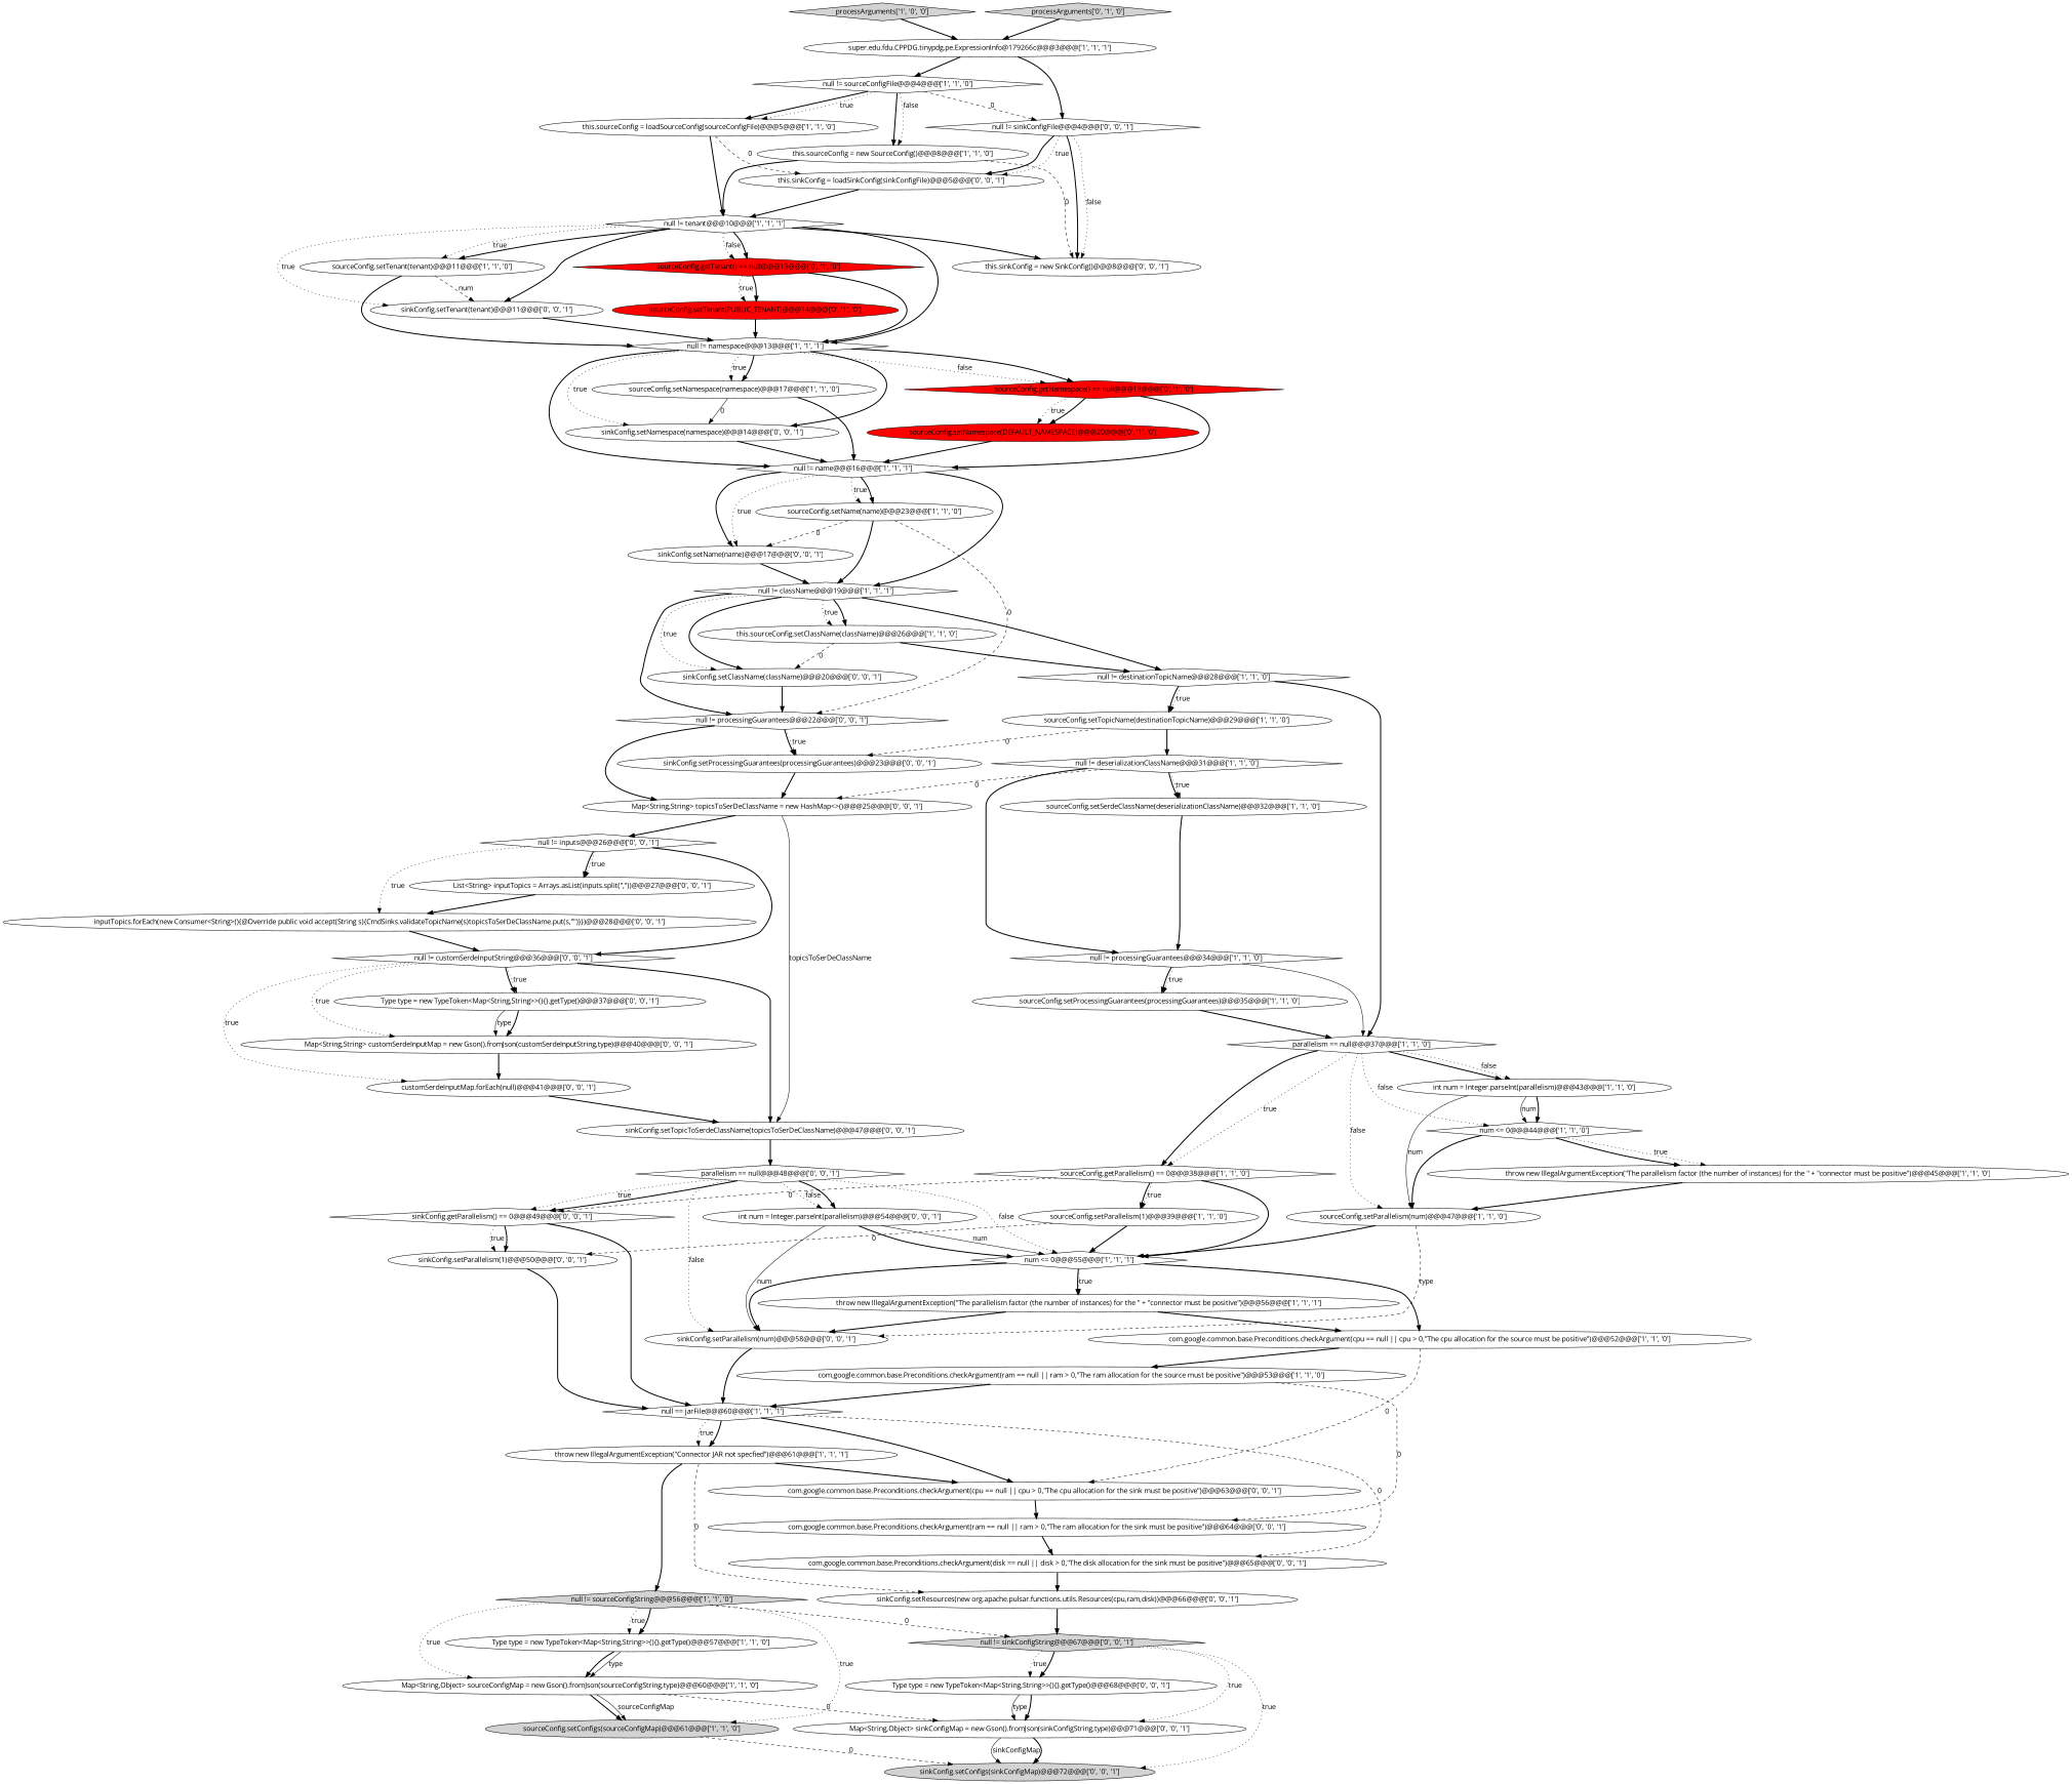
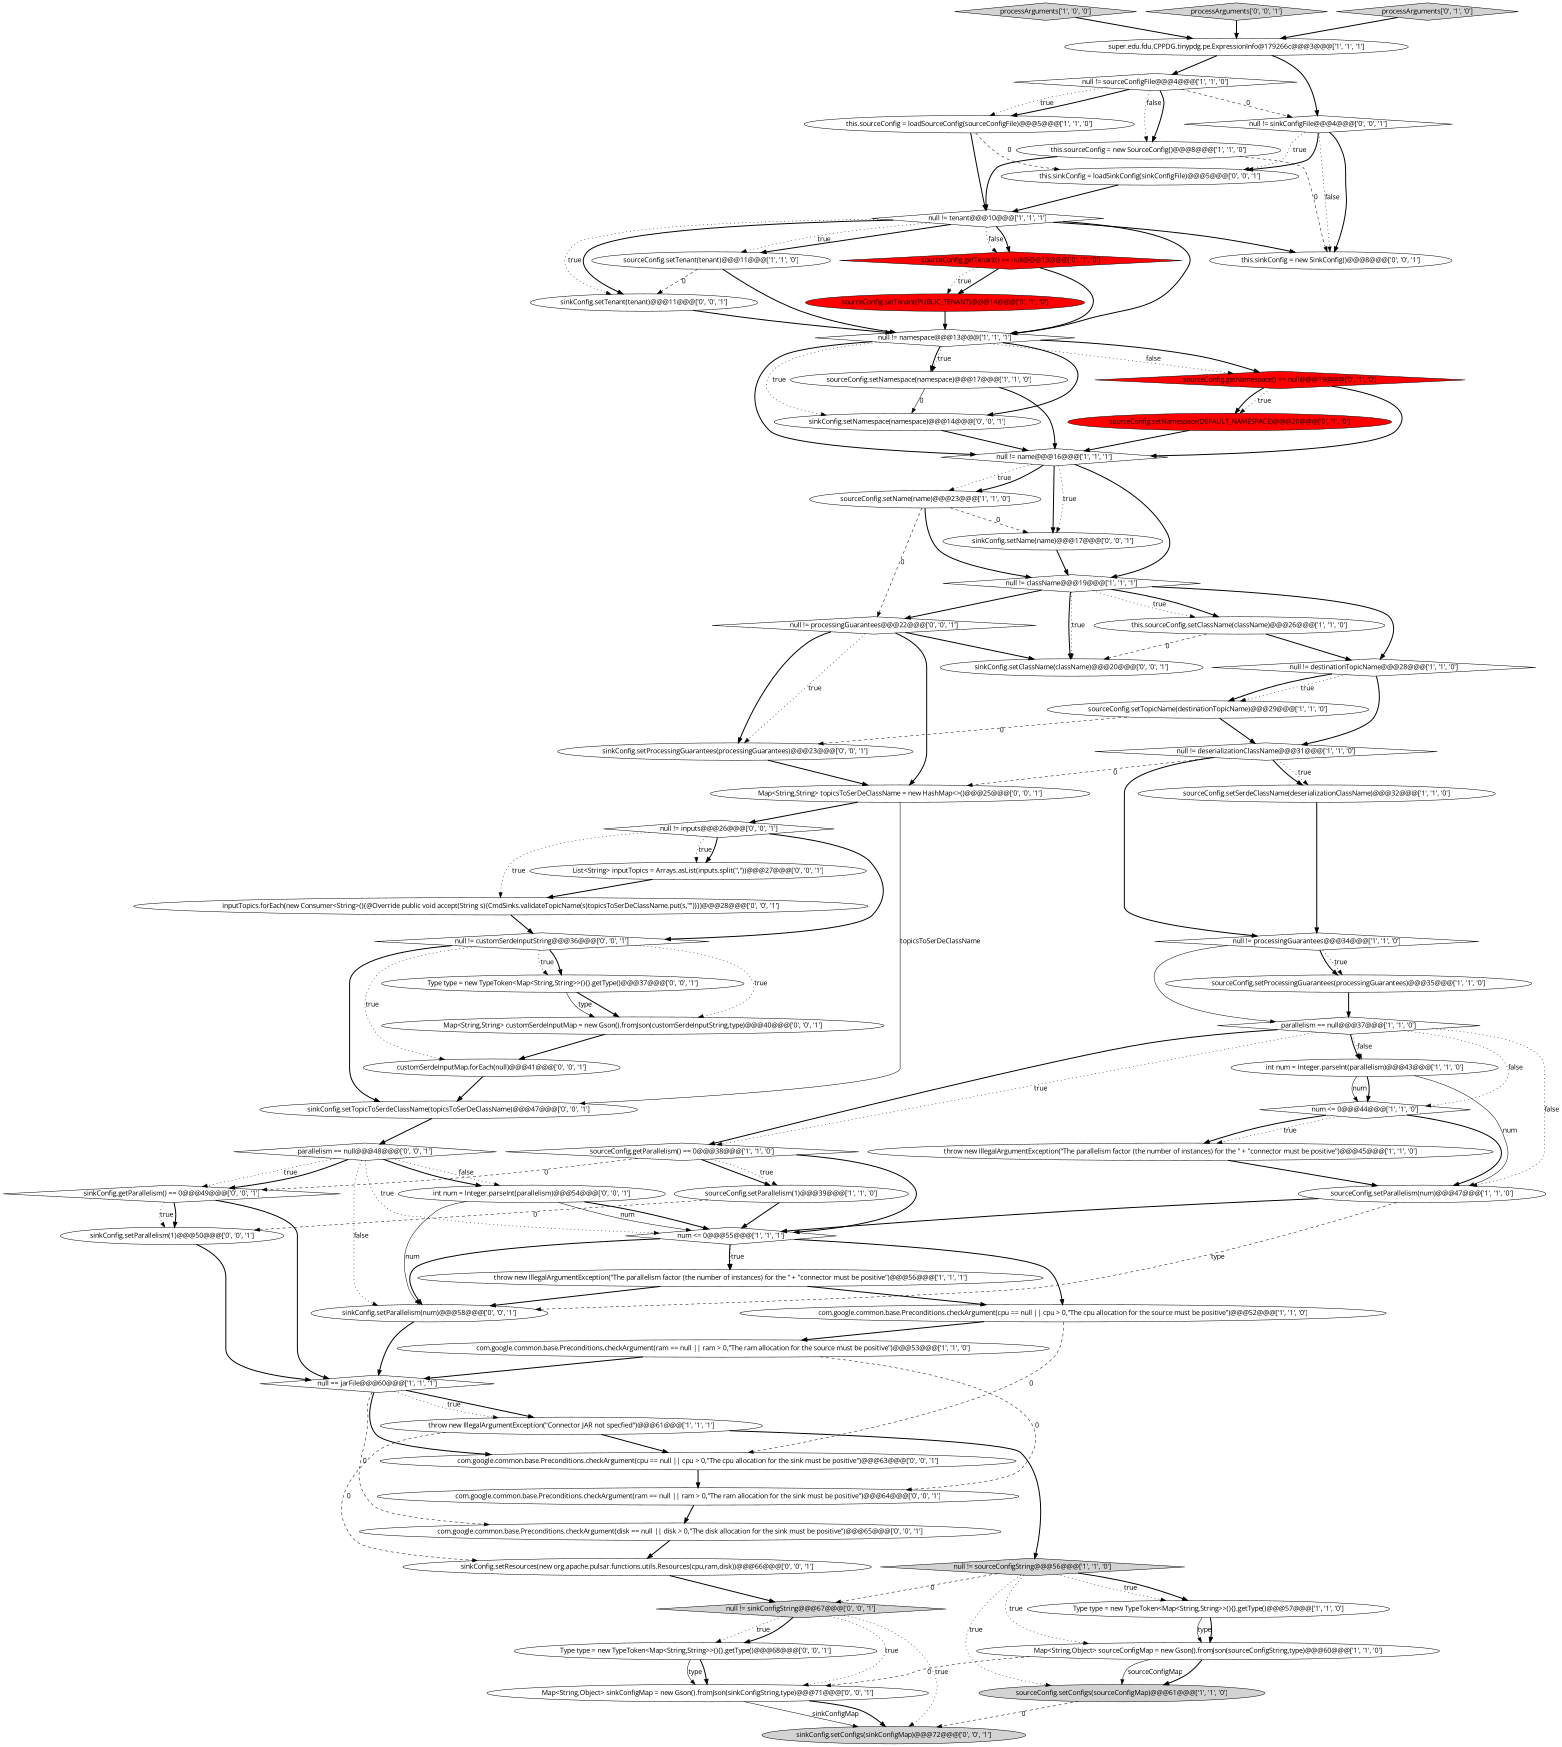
  digraph {
    fontname="Open Sans"
    node [fillcolor=white fontname="Open Sans" shape=ellipse style=filled]
    edge [fontname="Open Sans" style=bold]
    n1 [fillcolor=lightgray label="sourceConfig.setConfigs(sourceConfigMap)@@@61@@@['1', '1', '0']"]
    n2 [fillcolor=lightgray label="sinkConfig.setConfigs(sinkConfigMap)@@@72@@@['0', '0', '1']"]
    n3 [label="inputTopics.forEach(new Consumer<String>(){@Override public void accept(String s){CmdSinks.validateTopicName(s)topicsToSerDeClassName.put(s,\"\")}})@@@28@@@['0', '0', '1']"]
    n4 [label="null != customSerdeInputString@@@36@@@['0', '0', '1']" shape=diamond]
    n5 [label="customSerdeInputMap.forEach(null)@@@41@@@['0', '0', '1']"]
    n6 [label="sinkConfig.setTopicToSerdeClassName(topicsToSerDeClassName)@@@47@@@['0', '0', '1']"]
    n7 [label="Type type = new TypeToken<Map<String,String>>(){}.getType()@@@37@@@['0', '0', '1']"]
    n8 [label="Map<String,String> customSerdeInputMap = new Gson().fromJson(customSerdeInputString,type)@@@40@@@['0', '0', '1']"]
    n9 [label="null == jarFile@@@60@@@['1', '1', '1']" shape=diamond]
    n10 [label="throw new IllegalArgumentException(\"Connector JAR not specfied\")@@@61@@@['1', '1', '1']"]
    n11 [label="com.google.common.base.Preconditions.checkArgument(disk == null || disk > 0,\"The disk allocation for the sink must be positive\")@@@65@@@['0', '0', '1']"]
    n12 [label="com.google.common.base.Preconditions.checkArgument(cpu == null || cpu > 0,\"The cpu allocation for the sink must be positive\")@@@63@@@['0', '0', '1']"]
    n13 [label="sinkConfig.setResources(new org.apache.pulsar.functions.utils.Resources(cpu,ram,disk))@@@66@@@['0', '0', '1']"]
    n14 [fillcolor=lightgray label="null != sourceConfigString@@@56@@@['1', '1', '0']" shape=diamond]
    n15 [label="com.google.common.base.Preconditions.checkArgument(ram == null || ram > 0,\"The ram allocation for the sink must be positive\")@@@64@@@['0', '0', '1']"]
    n16 [fillcolor=lightgray label="null != sinkConfigString@@@67@@@['0', '0', '1']" shape=diamond]
    n17 [label="Type type = new TypeToken<Map<String,String>>(){}.getType()@@@68@@@['0', '0', '1']"]
    n18 [label="Map<String,Object> sinkConfigMap = new Gson().fromJson(sinkConfigString,type)@@@71@@@['0', '0', '1']"]
    n19 [label="null != sinkConfigFile@@@4@@@['0', '0', '1']" shape=diamond]
    n20 [label="this.sinkConfig = loadSinkConfig(sinkConfigFile)@@@5@@@['0', '0', '1']"]
    n21 [label="this.sinkConfig = new SinkConfig()@@@8@@@['0', '0', '1']"]
    n22 [label="null != tenant@@@10@@@['1', '1', '1']" shape=diamond]
    n23 [label="sinkConfig.setParallelism(1)@@@50@@@['0', '0', '1']"]
    n24 [label="null != destinationTopicName@@@28@@@['1', '1', '0']" shape=diamond]
    n25 [label="null != deserializationClassName@@@31@@@['1', '1', '0']" shape=diamond]
    n26 [label="sourceConfig.setTopicName(destinationTopicName)@@@29@@@['1', '1', '0']"]
    n27 [label="null != processingGuarantees@@@22@@@['0', '0', '1']" shape=diamond]
    n28 [label="sinkConfig.setProcessingGuarantees(processingGuarantees)@@@23@@@['0', '0', '1']"]
    n29 [label="Map<String,String> topicsToSerDeClassName = new HashMap<>()@@@25@@@['0', '0', '1']"]
    n30 [label="sourceConfig.setSerdeClassName(deserializationClassName)@@@32@@@['1', '1', '0']"]
    n31 [label="null != processingGuarantees@@@34@@@['1', '1', '0']" shape=diamond]
    n32 [label="sourceConfig.getParallelism() == 0@@@38@@@['1', '1', '0']" shape=diamond]
    n33 [label="num <= 0@@@55@@@['1', '1', '1']" shape=diamond]
    n34 [label="sinkConfig.getParallelism() == 0@@@49@@@['0', '0', '1']" shape=diamond]
    n35 [label="sourceConfig.setParallelism(1)@@@39@@@['1', '1', '0']"]
    n36 [label="throw new IllegalArgumentException(\"The parallelism factor (the number of instances) for the \" + \"connector must be positive\")@@@56@@@['1', '1', '1']"]
    n37 [label="com.google.common.base.Preconditions.checkArgument(cpu == null || cpu > 0,\"The cpu allocation for the source must be positive\")@@@52@@@['1', '1', '0']"]
    n38 [label="sinkConfig.setParallelism(num)@@@58@@@['0', '0', '1']"]
    n39 [label="com.google.common.base.Preconditions.checkArgument(ram == null || ram > 0,\"The ram allocation for the source must be positive\")@@@53@@@['1', '1', '0']"]
    n40 [label="this.sourceConfig = loadSourceConfig(sourceConfigFile)@@@5@@@['1', '1', '0']"]
    n41 [label="null != namespace@@@13@@@['1', '1', '1']" shape=diamond]
    n42 [label="sourceConfig.setTenant(tenant)@@@11@@@['1', '1', '0']"]
    n43 [label="sinkConfig.setTenant(tenant)@@@11@@@['0', '0', '1']"]
    n44 [fillcolor=red label="sourceConfig.getTenant() == null@@@13@@@['0', '1', '0']" shape=diamond]
    n45 [label="int num = Integer.parseInt(parallelism)@@@54@@@['0', '0', '1']"]
    n46 [label="Map<String,Object> sourceConfigMap = new Gson().fromJson(sourceConfigString,type)@@@60@@@['1', '1', '0']"]
    n47 [label="Type type = new TypeToken<Map<String,String>>(){}.getType()@@@57@@@['1', '1', '0']"]
    n48 [label="sinkConfig.setNamespace(namespace)@@@14@@@['0', '0', '1']"]
    n49 [label="null != name@@@16@@@['1', '1', '1']" shape=diamond]
    n50 [label="sinkConfig.setName(name)@@@17@@@['0', '0', '1']"]
    n51 [label="null != className@@@19@@@['1', '1', '1']" shape=diamond]
    n52 [label="sourceConfig.setName(name)@@@23@@@['1', '1', '0']"]
    n53 [fillcolor=lightgray label="processArguments['1', '0', '0']" shape=diamond]
    n54 [label="super.edu.fdu.CPPDG.tinypdg.pe.ExpressionInfo@179266c@@@3@@@['1', '1', '1']"]
    n55 [label="null != sourceConfigFile@@@4@@@['1', '1', '0']" shape=diamond]
    n56 [fillcolor=red label="sourceConfig.getNamespace() == null@@@19@@@['0', '1', '0']" shape=diamond]
    n57 [fillcolor=red label="sourceConfig.setNamespace(DEFAULT_NAMESPACE)@@@20@@@['0', '1', '0']"]
    n58 [label="this.sourceConfig.setClassName(className)@@@26@@@['1', '1', '0']"]
    n59 [label="sinkConfig.setClassName(className)@@@20@@@['0', '0', '1']"]
    n60 [label="this.sourceConfig = new SourceConfig()@@@8@@@['1', '1', '0']"]
    n61 [label="parallelism == null@@@48@@@['0', '0', '1']" shape=diamond]
    n62 [label="List<String> inputTopics = Arrays.asList(inputs.split(\",\"))@@@27@@@['0', '0', '1']"]
    n63 [fillcolor=red label="sourceConfig.setTenant(PUBLIC_TENANT)@@@14@@@['0', '1', '0']"]
    n64 [label="sourceConfig.setNamespace(namespace)@@@17@@@['1', '1', '0']"]
    n65 [label="null != inputs@@@26@@@['0', '0', '1']" shape=diamond]
    n66 [label="int num = Integer.parseInt(parallelism)@@@43@@@['1', '1', '0']"]
    n67 [label="sourceConfig.setParallelism(num)@@@47@@@['1', '1', '0']"]
    n68 [label="num <= 0@@@44@@@['1', '1', '0']" shape=diamond]
    n69 [label="throw new IllegalArgumentException(\"The parallelism factor (the number of instances) for the \" + \"connector must be positive\")@@@45@@@['1', '1', '0']"]
+   n70 [fillcolor=lightgray label="processArguments['0', '0', '1']" shape=diamond]
    n71 [label="parallelism == null@@@37@@@['1', '1', '0']" shape=diamond]
    n72 [label="sourceConfig.setProcessingGuarantees(processingGuarantees)@@@35@@@['1', '1', '0']"]
    n73 [fillcolor=lightgray label="processArguments['0', '1', '0']" shape=diamond]
    n1 -> n2 [label=0 style=dashed]
    n3 -> n4
    n4 -> n5 [label=true style=dotted]
    n4 -> n6
    n4 -> n7
    n4 -> n7 [label=true style=dotted]
    n4 -> n8 [label=true style=dotted]
    n5 -> n6
    n6 -> n61
    n7 -> n8
    n7 -> n8 [label=type style=solid]
    n8 -> n5
    n9 -> n10
    n9 -> n10 [label=true style=dotted]
    n9 -> n11 [label=0 style=dashed]
    n9 -> n12
    n10 -> n12
    n10 -> n13 [label=0 style=dashed]
    n10 -> n14
    n11 -> n13
    n12 -> n15
    n13 -> n16
    n14 -> n1 [label=true style=dotted]
    n14 -> n16 [label=0 style=dashed]
    n14 -> n46 [label=true style=dotted]
    n14 -> n47 [label=true style=dotted]
    n14 -> n47
    n15 -> n11
    n16 -> n2 [label=true style=dotted]
    n16 -> n17 [label=true style=dotted]
    n16 -> n17
    n16 -> n18 [label=true style=dotted]
    n17 -> n18
    n17 -> n18 [label=type style=solid]
    n18 -> n2 [label=sinkConfigMap style=solid]
    n18 -> n2
    n19 -> n20
    n19 -> n20 [label=true style=dotted]
    n19 -> n21
    n19 -> n21 [label=false style=dotted]
    n20 -> n22
    n22 -> n21
    n22 -> n41
    n22 -> n42
    n22 -> n42 [label=true style=dotted]
    n22 -> n43
    n22 -> n43 [label=true style=dotted]
    n22 -> n44 [label=false style=dotted]
    n22 -> n44
    n23 -> n9
-   n24 -> n71
+   n24 -> n25
    n24 -> n26 [label=true style=dotted]
    n24 -> n26
    n25 -> n29 [label=0 style=dashed]
    n25 -> n30 [label=true style=dotted]
    n25 -> n30
    n25 -> n31
    n26 -> n25
    n26 -> n28 [label=0 style=dashed]
    n27 -> n28
    n27 -> n28 [label=true style=dotted]
    n27 -> n29
    n28 -> n29
    n29 -> n6 [label=topicsToSerDeClassName style=solid]
    n29 -> n65
    n30 -> n31
    n31 -> n71 [style=solid]
    n31 -> n72 [label=true style=dotted]
    n31 -> n72
    n32 -> n33
    n32 -> n34 [label=0 style=dashed]
    n32 -> n35
    n32 -> n35 [label=true style=dotted]
    n33 -> n36 [label=true style=dotted]
    n33 -> n36
    n33 -> n37
    n33 -> n38
    n34 -> n9
    n34 -> n23
    n34 -> n23 [label=true style=dotted]
    n35 -> n23 [label=0 style=dashed]
    n35 -> n33
    n36 -> n37
    n36 -> n38
    n37 -> n12 [label=0 style=dashed]
    n37 -> n39
    n38 -> n9
    n39 -> n9
    n39 -> n15 [label=0 style=dashed]
    n40 -> n20 [label=0 style=dashed]
    n40 -> n22
    n41 -> n48 [label=true style=dotted]
    n41 -> n48
    n41 -> n49
    n41 -> n56
    n41 -> n56 [label=false style=dotted]
    n41 -> n64
    n41 -> n64 [label=true style=dotted]
    n42 -> n41
-   n42 -> n43 [label=num style=dashed]
+   n42 -> n43 [label=0 style=dashed]
    n43 -> n41
    n44 -> n41
    n44 -> n63
    n44 -> n63 [label=true style=dotted]
    n45 -> n33
    n45 -> n33 [label=num style=solid]
    n45 -> n38 [label=num style=solid]
    n46 -> n1
    n46 -> n1 [label=sourceConfigMap style=solid]
    n46 -> n18 [label=0 style=dashed]
    n47 -> n46 [label=type style=solid]
    n47 -> n46
    n48 -> n49
    n49 -> n50
    n49 -> n50 [label=true style=dotted]
    n49 -> n51
    n49 -> n52 [label=true style=dotted]
    n49 -> n52
    n50 -> n51
    n51 -> n24
    n51 -> n27
    n51 -> n58
    n51 -> n58 [label=true style=dotted]
    n51 -> n59 [label=true style=dotted]
    n51 -> n59
    n52 -> n27 [label=0 style=dashed]
    n52 -> n50 [label=0 style=dashed]
    n52 -> n51
    n53 -> n54
    n54 -> n19
    n54 -> n55
    n55 -> n19 [label=0 style=dashed]
    n55 -> n40
    n55 -> n40 [label=true style=dotted]
    n55 -> n60
    n55 -> n60 [label=false style=dotted]
    n56 -> n49
    n56 -> n57 [label=true style=dotted]
    n56 -> n57
    n57 -> n49
    n58 -> n24
    n58 -> n59 [label=0 style=dashed]
-   n59 -> n27
+   n27 -> n59
    n60 -> n21 [label=0 style=dashed]
    n60 -> n22
-   n61 -> n33 [label=false style=dotted]
+   n61 -> n33 [label=true style=dotted]
    n61 -> n34 [label=true style=dotted]
    n61 -> n34
    n61 -> n38 [label=false style=dotted]
    n61 -> n45 [label=false style=dotted]
    n61 -> n45
    n62 -> n3
    n63 -> n41
    n64 -> n48 [label=0 style=solid]
    n64 -> n49
    n65 -> n3 [label=true style=dotted]
    n65 -> n4
    n65 -> n62 [label=true style=dotted]
    n65 -> n62
    n66 -> n67 [label=num style=solid]
    n66 -> n68
    n66 -> n68 [label=num style=solid]
    n67 -> n33
    n67 -> n38 [label=type style=dashed]
    n68 -> n67
    n68 -> n69 [label=true style=dotted]
    n68 -> n69
    n69 -> n67
+   n70 -> n54
    n71 -> n32
    n71 -> n32 [label=true style=dotted]
    n71 -> n66
    n71 -> n66 [label=false style=dotted]
    n71 -> n67 [label=false style=dotted]
    n71 -> n68 [label=false style=dotted]
    n72 -> n71
    n73 -> n54
  }
